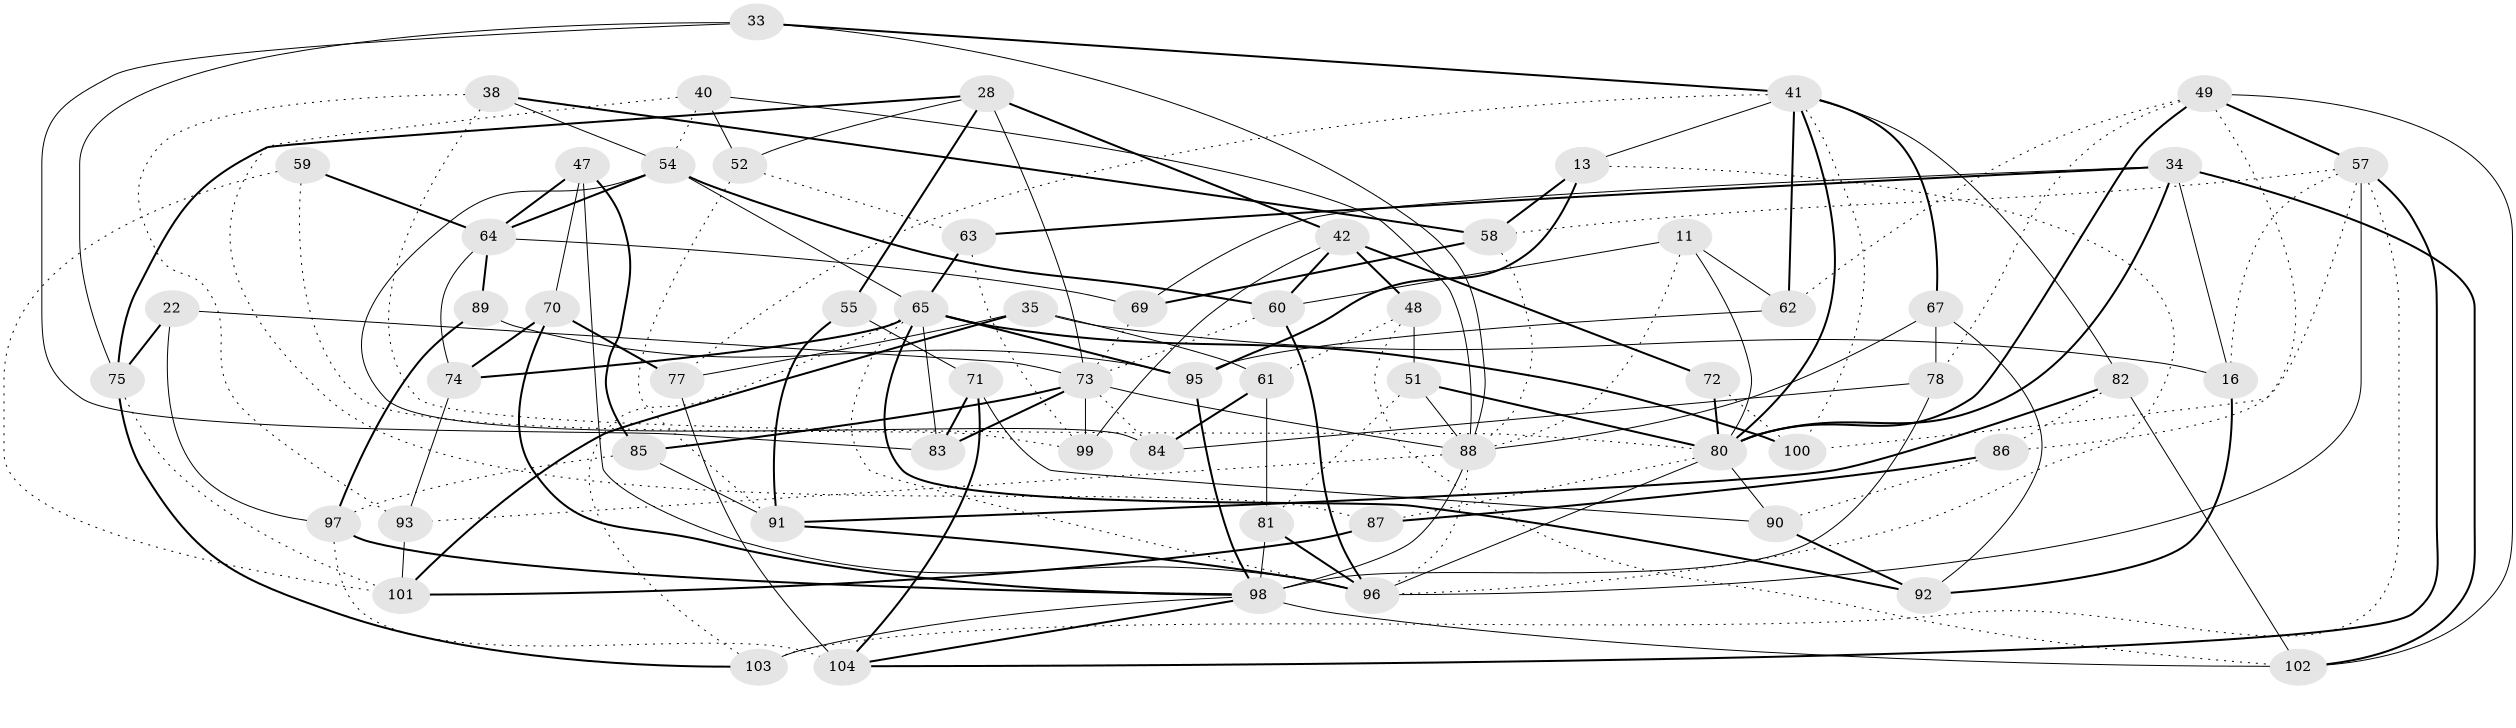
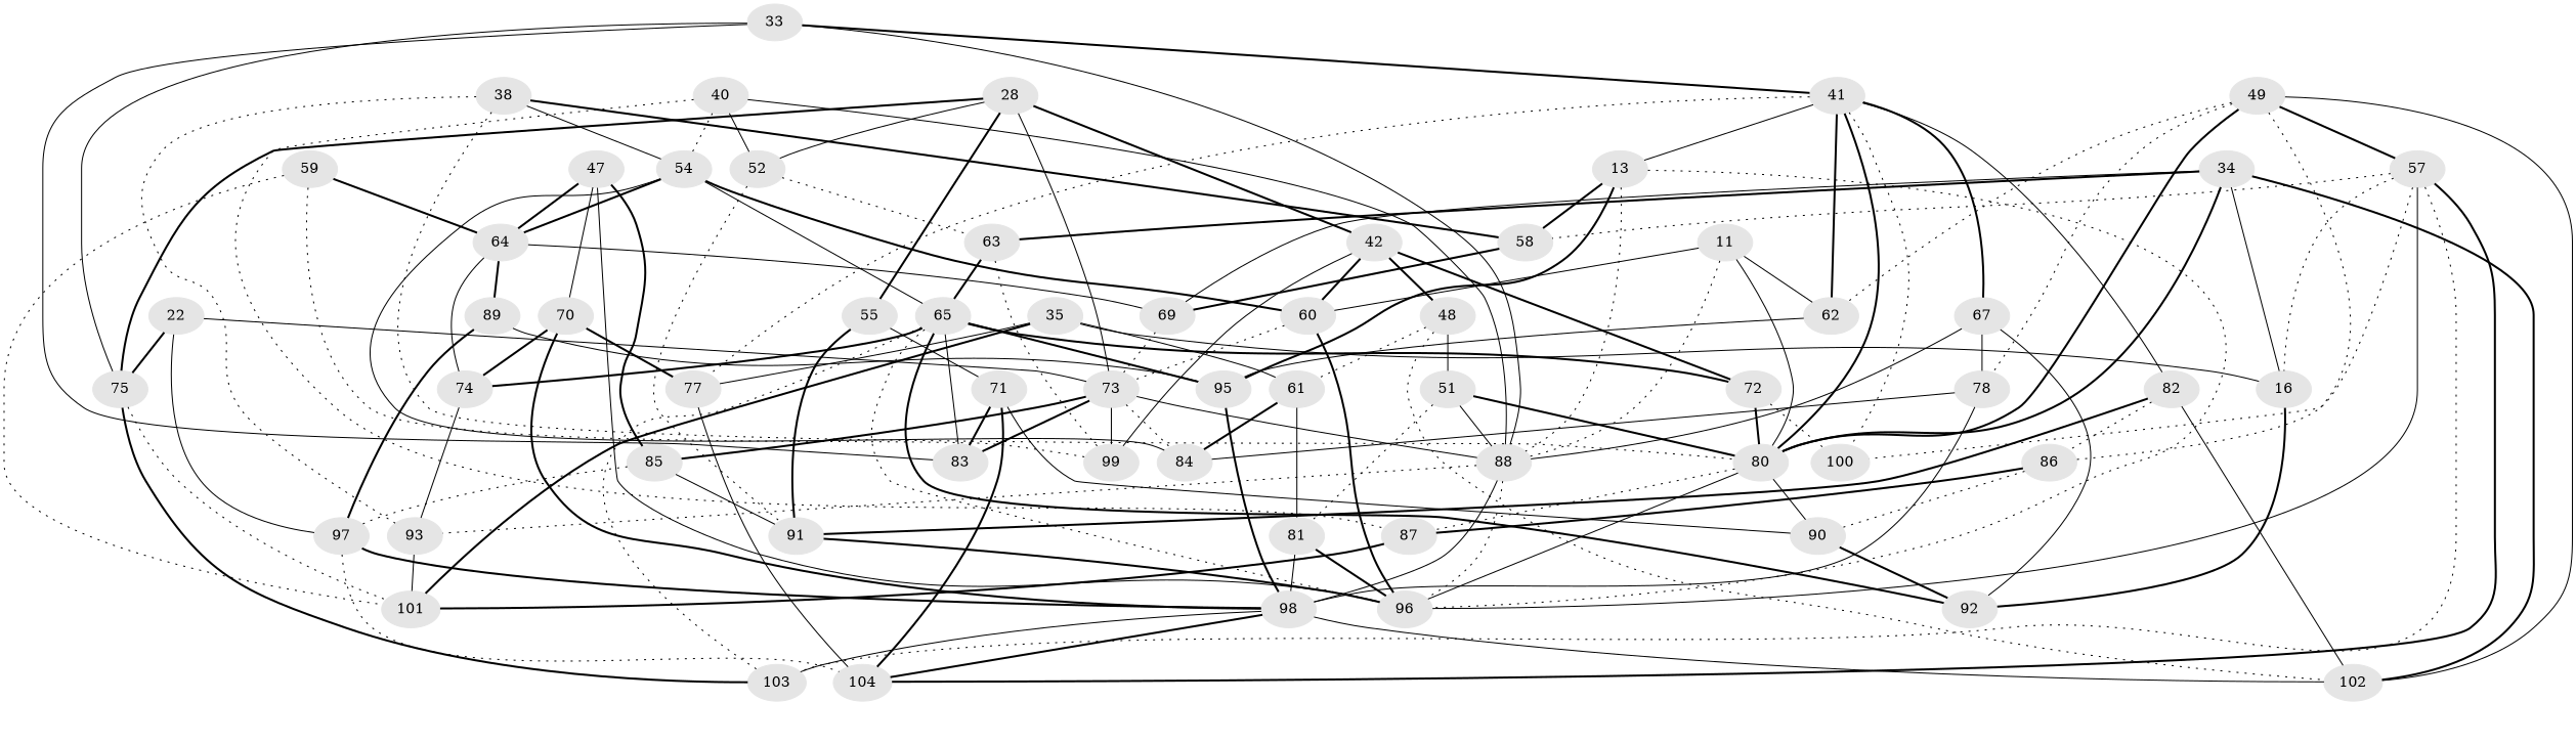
  graph {
    fontname="DejaVu Serif"
    node [color=gray90 fontname="DejaVu Serif" style=filled]
    edge [fontname="DejaVu Serif" style=bold]
    11 [super="+5"]
    60 [super="+4+46"]
    62
    80 [super="+3+39+24+79"]
    88 [super="+9+68+12+56"]
    73 [super="+23+36+66"]
    96 [super="+7+14+44"]
    95 [super="+94"]
    87
    90
    93
    98 [super="+10+18+31"]
    83
    99
    85
    84
    22
    75 [super="+13"]
    97 [super="+20"]
    101 [super="+19"]
    103
    104 [super="+6"]
    28 [super="+27"]
    42 [super="+17"]
    52
    55
    48
    72
    63
    91 [super="+50"]
    71
    41 [super="+16"]
    77
    n34 [label=13]
    67
    82
    100
    33
    34 [super="+29"]
    69
    n41 [label=16]
    102 [super="+45"]
    65 [super="+15+53+21"]
    92
    35
    61
    81
    54 [super="+25"]
    64 [super="+32"]
    38
    58 [super="+37"]
    40
    78
    86
    51
    74
    89
    47
    70
    49 [super="+30"]
    57 [super="+1+26"]
    59
    11 -- 60 [style=solid weight=2]
    11 -- 62 [style=solid]
    11 -- 80 [style=solid weight=2]
    11 -- 88 [style=dotted]
    60 -- 73 [style=dotted]
    60 -- 96
    62 -- 95 [style=solid]
    80 -- 96 [style=solid weight=2]
    80 -- 87 [style=dotted]
    80 -- 90 [style=solid]
    88 -- 96 [style=dotted]
    88 -- 93 [style=dotted]
    88 -- 98 [style=solid weight=2]
    73 -- 88 [style=solid weight=2]
    73 -- 83
    73 -- 99 [style=solid]
    73 -- 85
    73 -- 84 [style=dotted]
    95 -- 98
    87 -- 101
    90 -- 92
    93 -- 101 [style=solid]
    98 -- 103 [style=solid]
    98 -- 104
    98 -- 102 [style=solid]
    85 -- 97 [style=dotted]
    85 -- 91 [style=solid]
    22 -- 73 [style=solid]
    22 -- 75 [weight=2]
    22 -- 97 [style=solid]
    75 -- 101 [style=dotted]
    75 -- 103
    97 -- 98
    97 -- 104 [style=dotted weight=2]
    28 -- 73 [style=solid]
    28 -- 75
    28 -- 42 [weight=2]
    28 -- 52 [style=solid]
    28 -- 55
    42 -- 60
    42 -- 99 [style=solid]
    42 -- 48
    42 -- 72
    52 -- 63 [style=dotted]
    52 -- 91 [style=dotted]
    55 -- 91 [weight=2]
    55 -- 71 [style=solid]
    48 -- 102 [style=dotted]
    48 -- 61 [style=dotted]
    48 -- 51 [style=solid]
    72 -- 80
    72 -- 100 [style=dotted]
    63 -- 99 [style=dotted]
    63 -- 65
    91 -- 96
    71 -- 90 [style=solid]
    71 -- 83
    71 -- 104
    41 -- 62
    41 -- 80
    41 -- 77 [style=dotted]
    41 -- n34 [style=solid]
    41 -- 67
    41 -- 82 [style=solid]
    41 -- 100 [style=dotted]
    77 -- 104 [style=solid]
    n34 -- 96 [style=dotted]
    n34 -- 95
    n34 -- 58
    67 -- 88 [style=solid]
    67 -- 92 [style=solid]
    67 -- 78 [style=solid]
    82 -- 91
    82 -- 102 [style=solid]
    82 -- 86 [style=dotted]
    33 -- 88 [style=solid]
    33 -- 83 [style=solid]
    33 -- 75 [style=solid]
    33 -- 41
    34 -- 80
    34 -- 63
    34 -- 69 [style=solid]
    34 -- n41 [style=solid]
    34 -- 102 [weight=2]
    69 -- 73 [style=dotted]
    n41 -- 92
    65 -- 96 [style=dotted]
    65 -- 95 [weight=2]
    65 -- 83 [style=solid]
    65 -- 103 [style=dotted]
-   65 -- 100
+   65 -- 72
    65 -- 92
    65 -- 74
    35 -- 101
    35 -- 77 [style=solid]
    35 -- n41 [style=solid]
    35 -- 61 [style=solid]
    61 -- 84
    61 -- 81 [style=solid]
    81 -- 96
    81 -- 98 [style=solid]
    54 -- 60 [weight=3]
    54 -- 84 [style=solid]
    54 -- 65 [style=solid]
    54 -- 64
    64 -- 69 [style=solid]
    64 -- 74 [style=solid]
    64 -- 89
    38 -- 80 [style=dotted]
    38 -- 93 [style=dotted]
    38 -- 54 [style=solid]
    38 -- 58
-   58 -- 88 [style=dotted]
+   n34 -- 88 [style=dotted]
    58 -- 69
    40 -- 88 [style=solid]
    40 -- 87 [style=dotted]
    40 -- 52 [style=solid]
    40 -- 54 [style=dotted]
    78 -- 98 [style=solid]
    78 -- 84 [style=solid]
    86 -- 87
    86 -- 90 [style=dotted]
    51 -- 80
    51 -- 88 [style=solid]
    51 -- 81 [style=dotted]
    74 -- 93 [style=solid]
    89 -- 95 [style=solid]
    89 -- 97
    47 -- 96 [style=solid]
    47 -- 85
    47 -- 64
    47 -- 70 [style=solid]
    70 -- 98
    70 -- 77
    70 -- 74
    49 -- 62 [style=dotted]
    49 -- 80
    49 -- 100 [style=dotted]
    49 -- 102 [style=solid]
    49 -- 78 [style=dotted]
    49 -- 57
    57 -- 96 [style=solid]
    57 -- 103 [style=dotted]
    57 -- 104
    57 -- n41 [style=dotted]
    57 -- 58 [style=dotted weight=2]
    57 -- 86 [style=dotted]
    59 -- 99 [style=dotted]
    59 -- 101 [style=dotted weight=2]
    59 -- 64
  }
